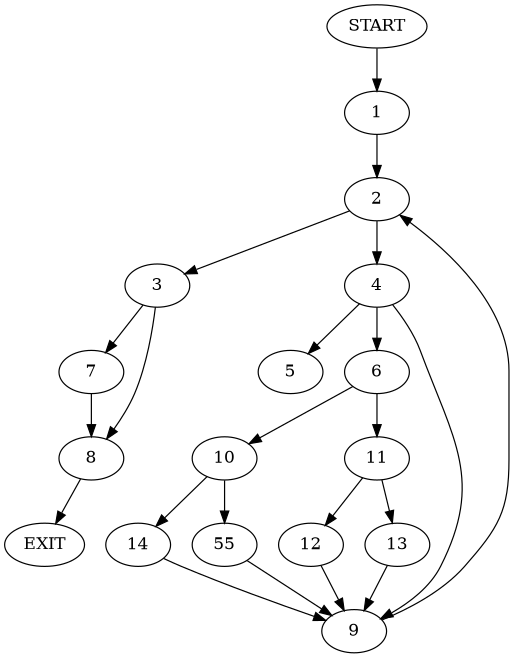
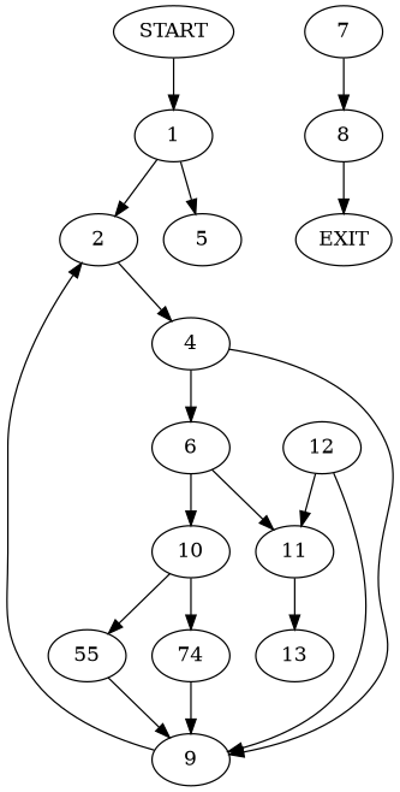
  digraph {
    n1 [label=START]
    1
    2
    n4 [label=EXIT]
-   3
    4
    7
    8
    5
    6
    9
    10
    11
-   14
+   14 [label=74]
    n15 [label=55]
    12
    13
    n1 -> 1
    1 -> 2
-   2 -> 3
    2 -> 4
-   3 -> 7
-   3 -> 8
-   4 -> 5
+   1 -> 5
    4 -> 6
    4 -> 9
    7 -> 8
    8 -> n4
    6 -> 10
    6 -> 11
    9 -> 2
    10 -> 14
    10 -> n15
-   11 -> 12
+   12 -> 11
    11 -> 13
    14 -> 9
    n15 -> 9
    12 -> 9
-   13 -> 9
  }
